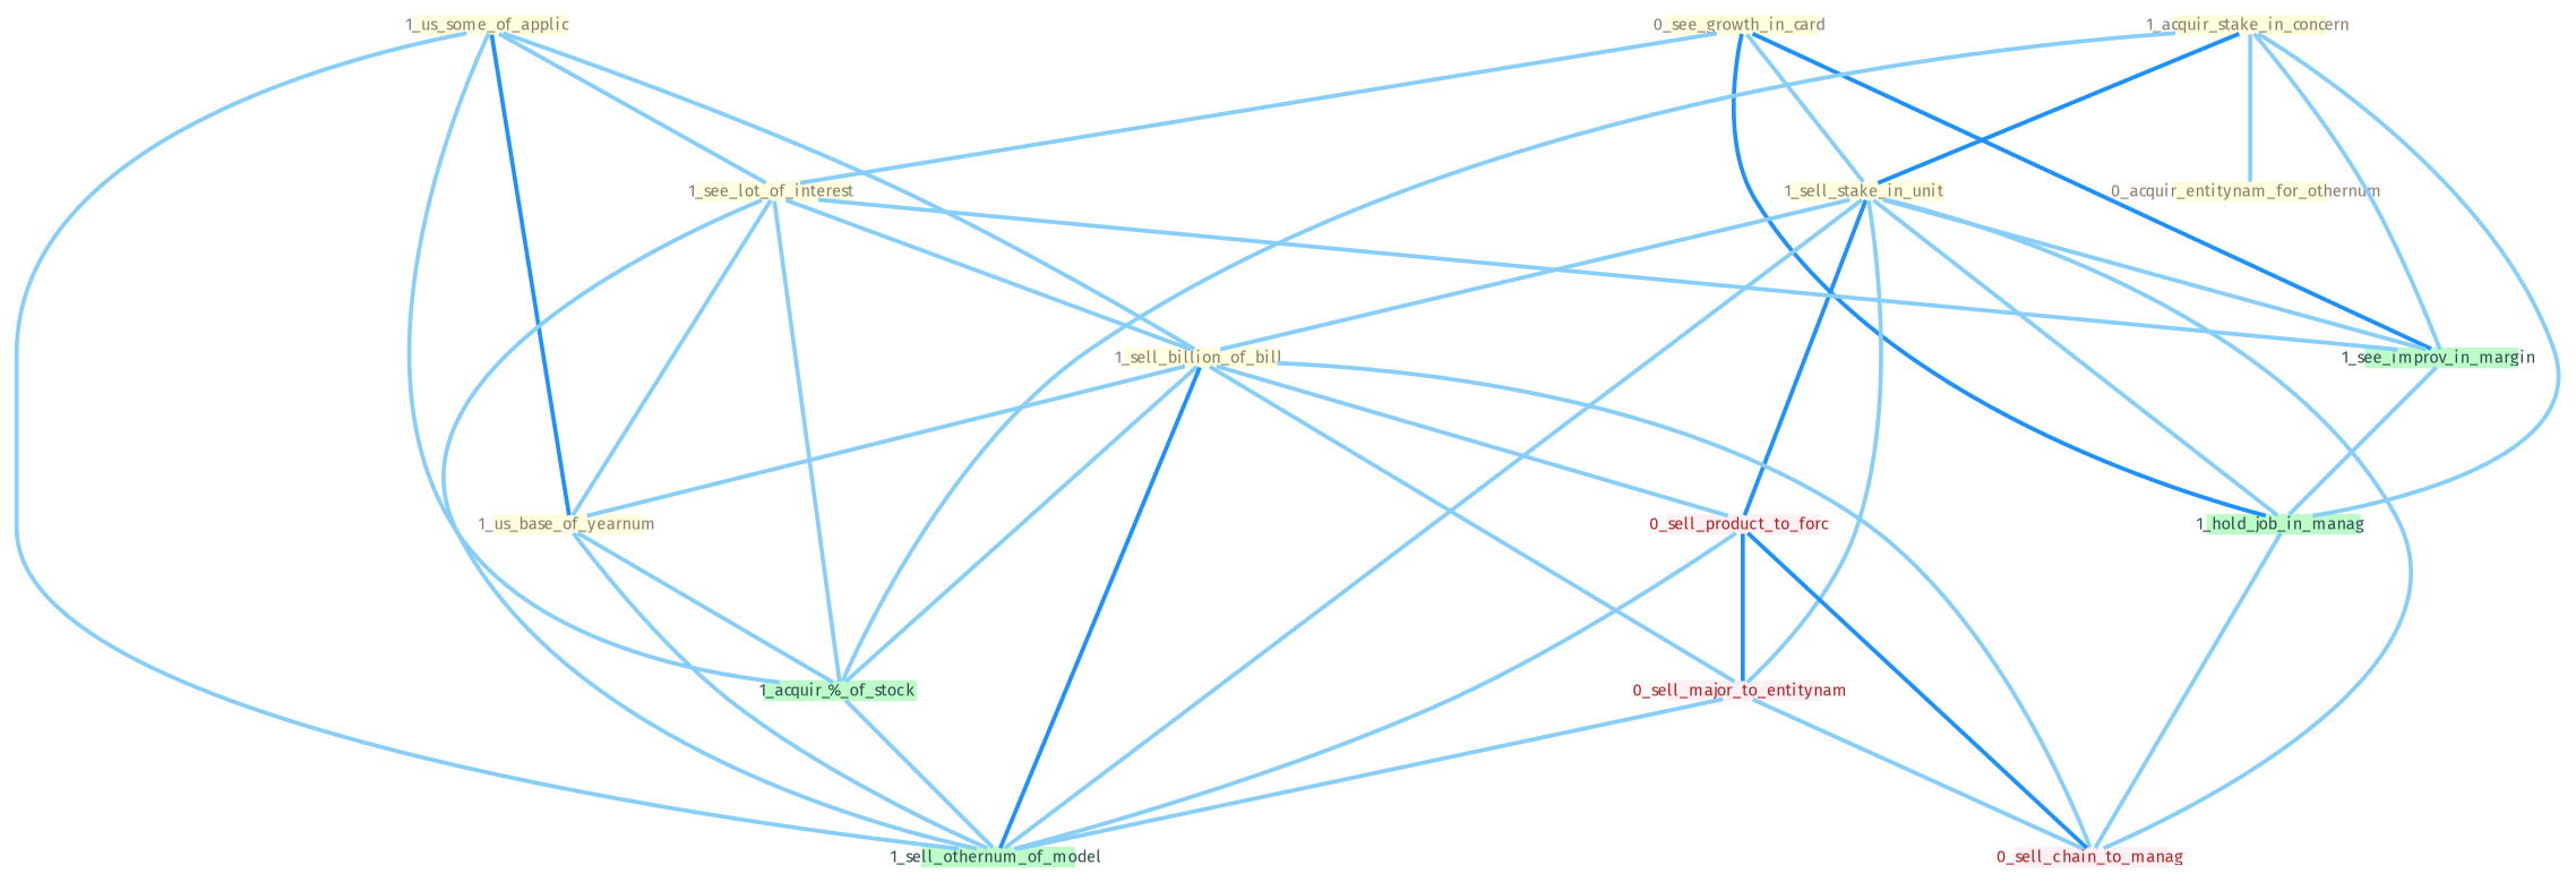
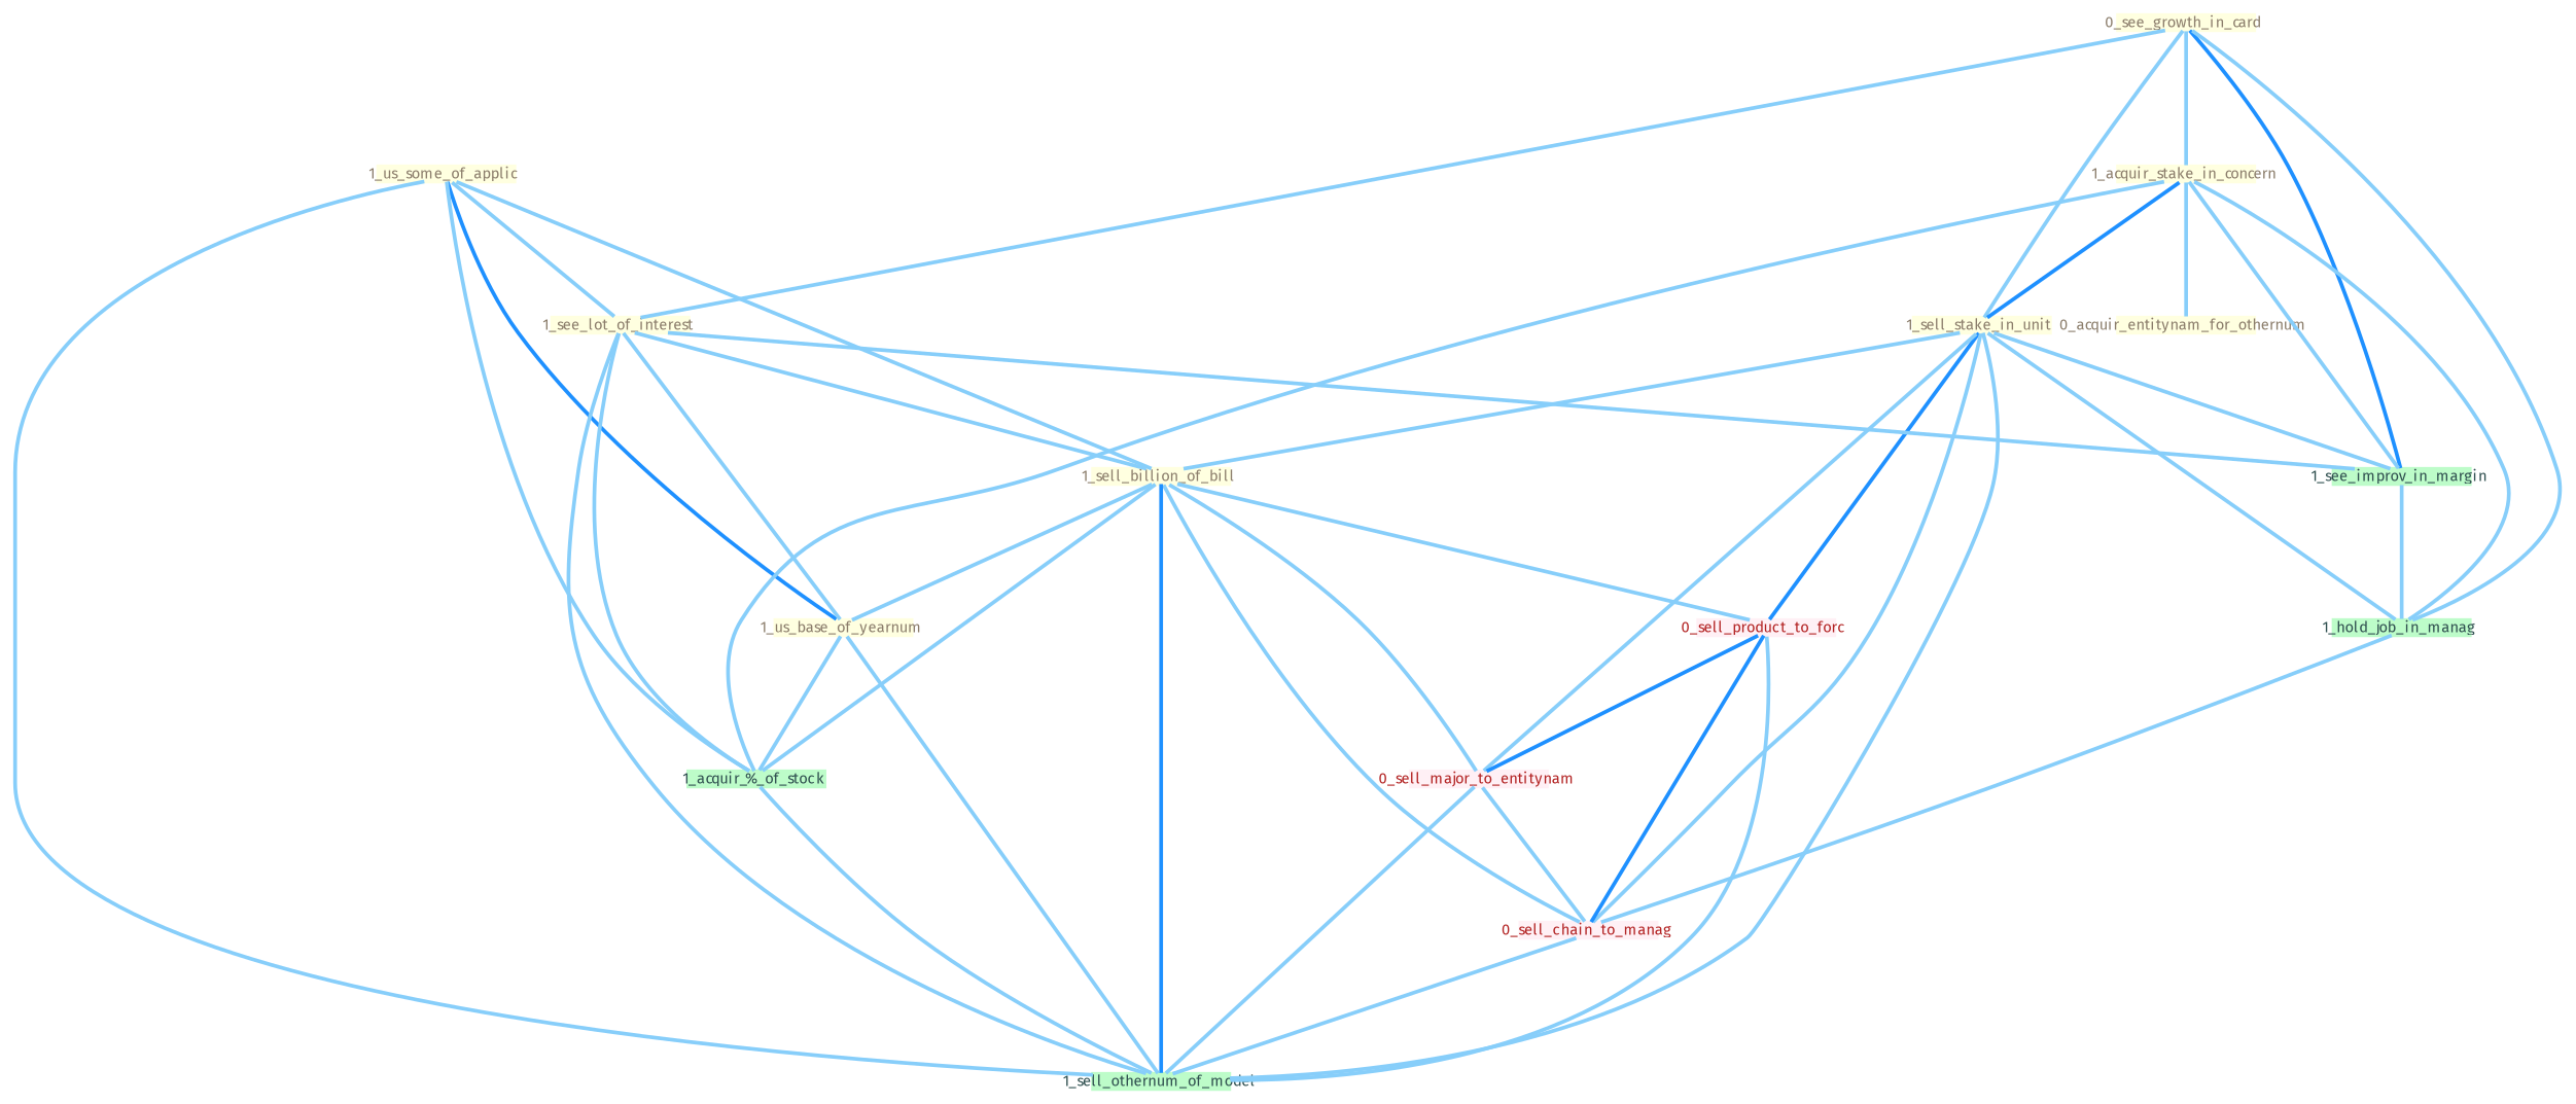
  graph {
    fontname="Fira Sans"
    node [color="#ffffe0" fixedsize=true fontcolor="#8b7d6b" fontname="Fira Sans" fontsize=4 shape=polygon style=filled]
    edge [color="#87cefa" fontname="Fira Sans" w=1]
    "1_us_some_of_applic " [height=.06 width=.5]
    "0_see_growth_in_card " [height=.06 width=.5]
    "1_acquir_stake_in_concern " [height=.06 width=.5]
    "1_sell_stake_in_unit " [height=.06 width=.5]
    "0_acquir_entitynam_for_othernum " [height=.06 width=.5]
    "1_see_lot_of_interest " [height=.06 width=.5]
    "1_sell_billion_of_bill " [height=.06 width=.5]
    "1_us_base_of_yearnum " [height=.06 width=.5]
    "0_sell_product_to_forc " [color="#fff0f5" fontcolor="#b22222" height=.06 width=.5]
    "0_sell_major_to_entitynam " [color="#fff0f5" fontcolor="#b22222" height=.06 width=.5]
    "0_sell_chain_to_manag " [color="#fff0f5" fontcolor="#b22222" height=.06 width=.5]
    "1_acquir_%_of_stock " [color="#BDFCC9" fontcolor="#2f4f4f" height=.06 width=.5]
    "1_sell_othernum_of_model " [color="#BDFCC9" fontcolor="#2f4f4f" height=.06 width=.5]
    "1_see_improv_in_margin " [color="#BDFCC9" fontcolor="#2f4f4f" height=.06 width=.5]
    "1_hold_job_in_manag " [color="#BDFCC9" fontcolor="#2f4f4f" height=.06 width=.5]
    subgraph sub_1 {
      "1_us_some_of_applic "
      "0_see_growth_in_card "
      "1_acquir_stake_in_concern "
      "1_sell_stake_in_unit "
      "0_acquir_entitynam_for_othernum "
      "1_see_lot_of_interest "
      "1_sell_billion_of_bill "
      "1_us_base_of_yearnum "
    }
    subgraph sub_2 {
      "0_sell_product_to_forc "
      "0_sell_major_to_entitynam "
      "0_sell_chain_to_manag "
    }
    "1_us_some_of_applic " -- "1_see_lot_of_interest "
    "1_us_some_of_applic " -- "1_sell_billion_of_bill "
    "1_us_some_of_applic " -- "1_us_base_of_yearnum " [color="#1e90ff" w=2]
    "1_us_some_of_applic " -- "1_acquir_%_of_stock "
    "1_us_some_of_applic " -- "1_sell_othernum_of_model "
+   "0_see_growth_in_card " -- "1_acquir_stake_in_concern "
    "0_see_growth_in_card " -- "1_sell_stake_in_unit "
    "0_see_growth_in_card " -- "1_see_lot_of_interest "
    "0_see_growth_in_card " -- "1_see_improv_in_margin " [color="#1e90ff" w=2]
-   "0_see_growth_in_card " -- "1_hold_job_in_manag " [color="#1e90ff"]
+   "0_see_growth_in_card " -- "1_hold_job_in_manag "
    "1_acquir_stake_in_concern " -- "1_sell_stake_in_unit " [color="#1e90ff" w=2]
    "1_acquir_stake_in_concern " -- "0_acquir_entitynam_for_othernum "
    "1_acquir_stake_in_concern " -- "1_acquir_%_of_stock "
    "1_acquir_stake_in_concern " -- "1_see_improv_in_margin "
    "1_acquir_stake_in_concern " -- "1_hold_job_in_manag "
    "1_sell_stake_in_unit " -- "1_sell_billion_of_bill "
    "1_sell_stake_in_unit " -- "0_sell_product_to_forc " [color="#1e90ff"]
    "1_sell_stake_in_unit " -- "0_sell_major_to_entitynam "
    "1_sell_stake_in_unit " -- "0_sell_chain_to_manag "
    "1_sell_stake_in_unit " -- "1_sell_othernum_of_model "
    "1_sell_stake_in_unit " -- "1_see_improv_in_margin "
    "1_sell_stake_in_unit " -- "1_hold_job_in_manag "
    "1_see_lot_of_interest " -- "1_sell_billion_of_bill "
    "1_see_lot_of_interest " -- "1_us_base_of_yearnum "
    "1_see_lot_of_interest " -- "1_acquir_%_of_stock "
    "1_see_lot_of_interest " -- "1_sell_othernum_of_model "
    "1_see_lot_of_interest " -- "1_see_improv_in_margin "
    "1_sell_billion_of_bill " -- "1_us_base_of_yearnum "
    "1_sell_billion_of_bill " -- "0_sell_product_to_forc "
    "1_sell_billion_of_bill " -- "0_sell_major_to_entitynam "
    "1_sell_billion_of_bill " -- "0_sell_chain_to_manag "
    "1_sell_billion_of_bill " -- "1_acquir_%_of_stock "
    "1_sell_billion_of_bill " -- "1_sell_othernum_of_model " [color="#1e90ff" w=2]
    "1_us_base_of_yearnum " -- "1_acquir_%_of_stock "
    "1_us_base_of_yearnum " -- "1_sell_othernum_of_model "
    "0_sell_product_to_forc " -- "0_sell_major_to_entitynam " [color="#1e90ff" w=2]
    "0_sell_product_to_forc " -- "0_sell_chain_to_manag " [color="#1e90ff" w=2]
    "0_sell_product_to_forc " -- "1_sell_othernum_of_model "
    "0_sell_major_to_entitynam " -- "0_sell_chain_to_manag " [w=2]
    "0_sell_major_to_entitynam " -- "1_sell_othernum_of_model "
+   "0_sell_chain_to_manag " -- "1_sell_othernum_of_model "
    "1_acquir_%_of_stock " -- "1_sell_othernum_of_model "
    "1_see_improv_in_margin " -- "1_hold_job_in_manag "
    "1_hold_job_in_manag " -- "0_sell_chain_to_manag "
  }
